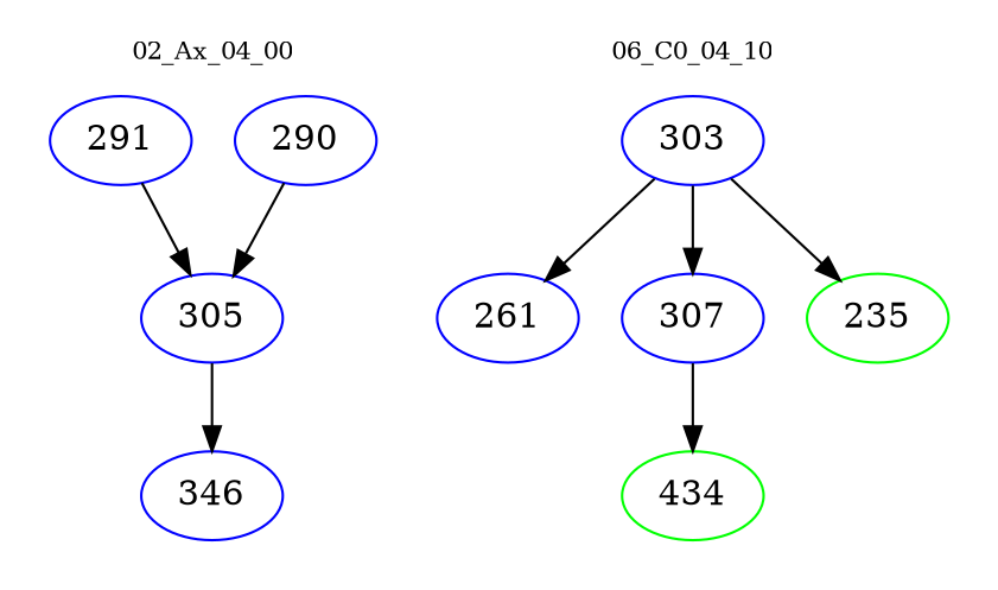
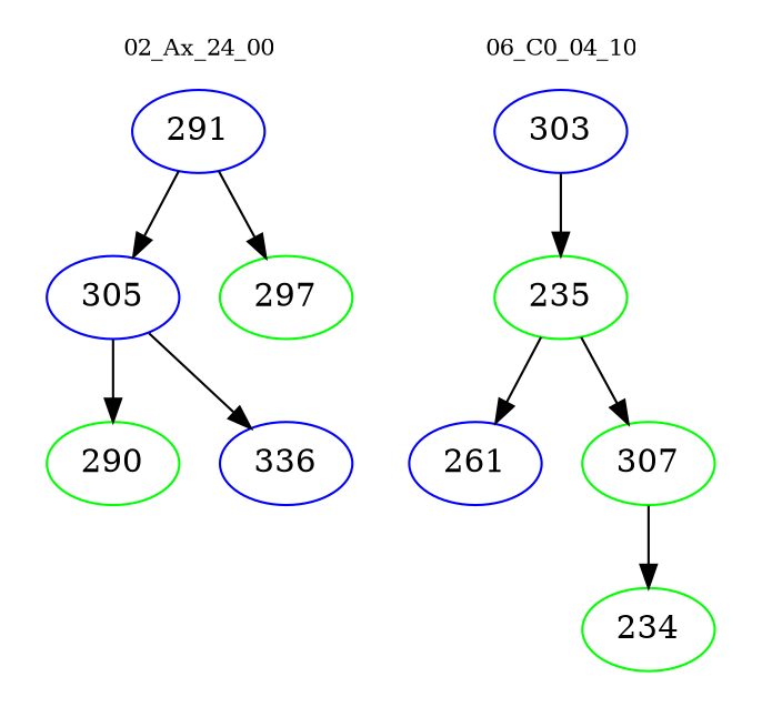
  digraph {
    node [color=blue]
    edge [color=black]
    n1 [label=305]
-   n2 [label=290]
-   n3 [label=346]
+   n2 [color=green label=290]
+   n3 [label=336]
    n4 [label=291]
+   n5 [color=green label=297]
    n6 [label=303]
    n7 [label=261]
-   n8 [label=307]
+   n8 [color=green label=307]
    n9 [color=green label=235]
-   n10 [color=green label=434]
+   n10 [color=green label=234]
    subgraph cluster_1 {
      color=white
      fontsize=10
-     label="02_Ax_04_00"
+     label="02_Ax_24_00"
      n1
      n2
      n3
      n4
+     n5
    }
    subgraph cluster_2 {
      color=white
      fontsize=10
      label="06_C0_04_10"
      n6
      n7
      n8
      n9
      n10
    }
-   n2 -> n1
+   n1 -> n2
    n1 -> n3
    n4 -> n1
-   n6 -> n7
-   n6 -> n8
+   n4 -> n5
+   n9 -> n7
+   n9 -> n8
    n6 -> n9
    n8 -> n10
  }
